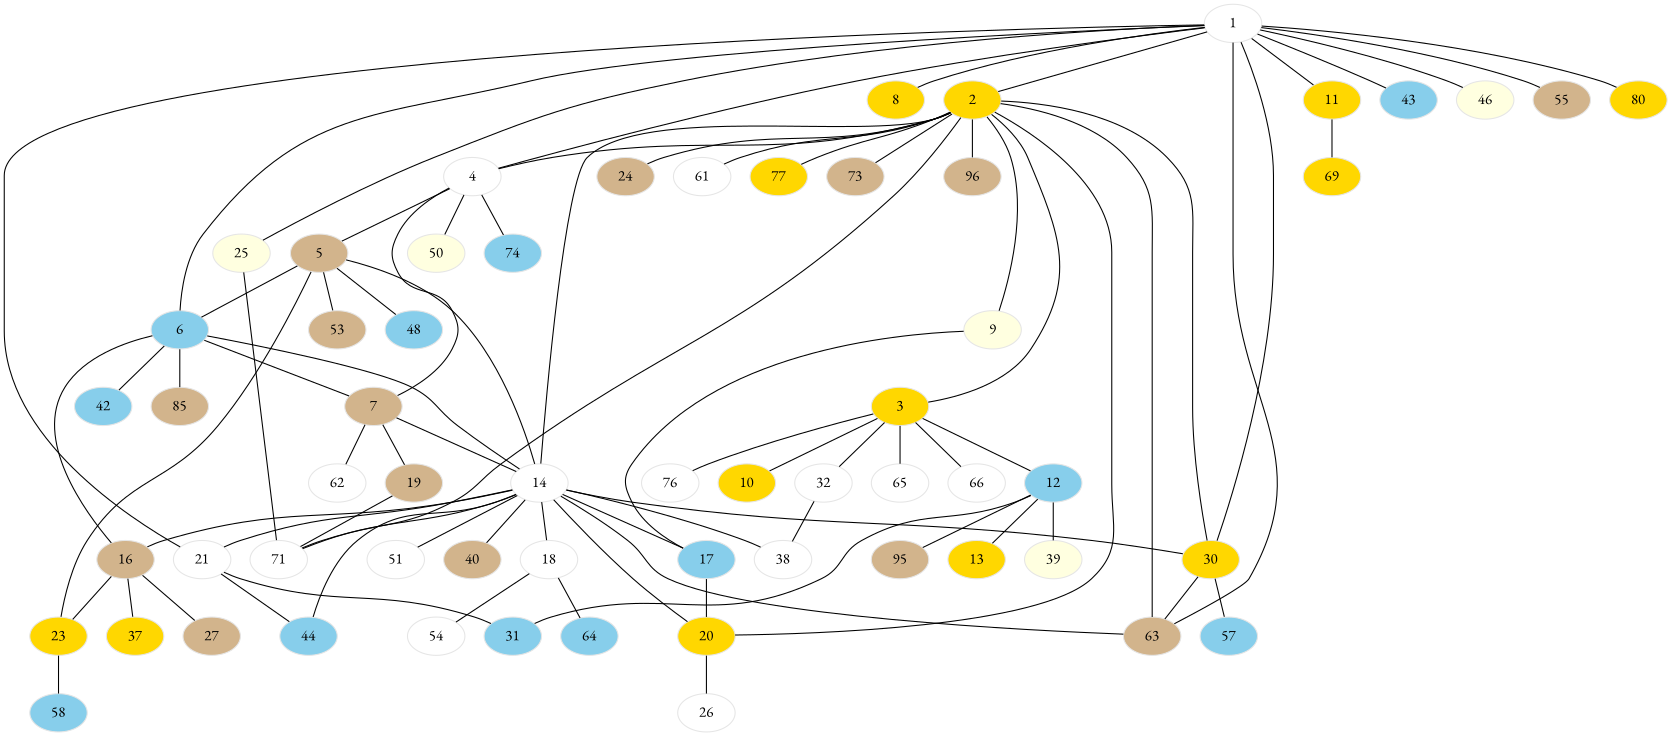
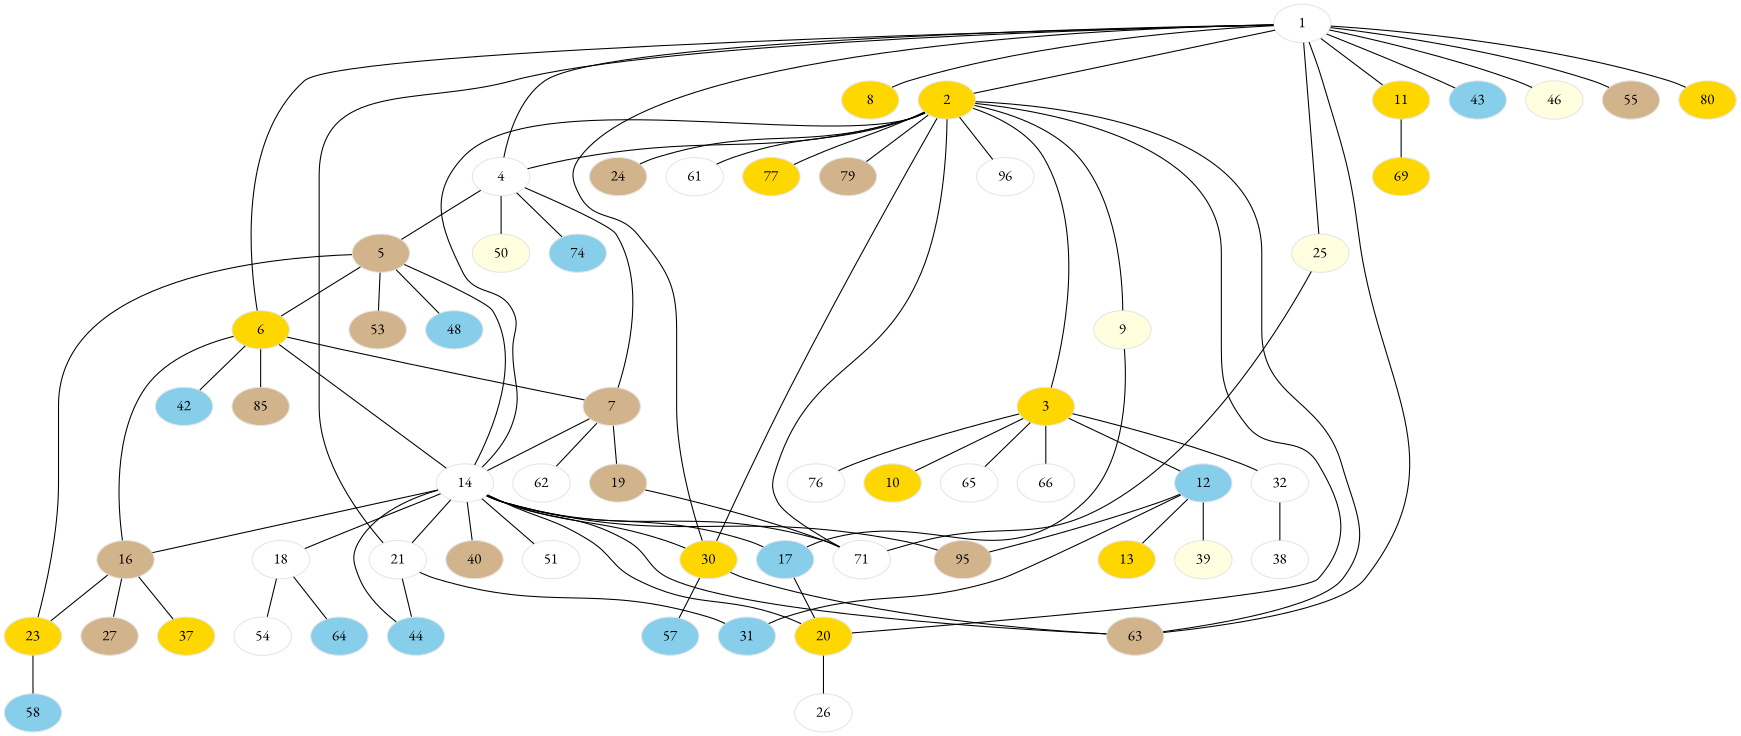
  graph {
    fontname="EB Garamond"
    node [color=gray90 fillcolor=white fontname="EB Garamond" style=filled]
    edge [fontname="EB Garamond"]
    2 [fillcolor=gold]
    1
    4
-   6 [fillcolor=skyblue super="+15+28"]
+   6 [fillcolor=gold super="+15+28"]
    8 [fillcolor=gold]
    11 [fillcolor=gold super="+35"]
    21 [super="+78"]
    25 [fillcolor=lightyellow super="+60"]
    30 [fillcolor=gold super="+34+94"]
    43 [fillcolor=skyblue]
    46 [fillcolor=lightyellow]
    55 [fillcolor=tan]
    63 [fillcolor=tan super="+75+68"]
    80 [fillcolor=gold]
    3 [fillcolor=gold]
    9 [fillcolor=lightyellow]
    14 [super="+41+56+47+99+88+36+33+22"]
    20 [fillcolor=gold super="+29"]
    24 [fillcolor=tan]
    61
    71 [super="+84"]
    77 [fillcolor=gold]
-   79 [fillcolor=tan label=73]
-   96 [fillcolor=tan]
+   79 [fillcolor=tan]
+   96
    5 [fillcolor=tan]
    7 [fillcolor=tan]
    50 [fillcolor=lightyellow]
    74 [fillcolor=skyblue]
    23 [fillcolor=gold]
    48 [fillcolor=skyblue]
    53 [fillcolor=tan]
    16 [fillcolor=tan]
    42 [fillcolor=skyblue super="+59"]
    85 [fillcolor=tan]
    69 [fillcolor=gold]
    31 [fillcolor=skyblue super="+81"]
    44 [fillcolor=skyblue]
    57 [fillcolor=skyblue]
    10 [fillcolor=gold]
    12 [fillcolor=skyblue super="+49"]
    32
    n42 [label=65 super="+89"]
    66
    76 [super="+98"]
    17 [fillcolor=skyblue]
    18 [super="+65+52"]
    38
    40 [fillcolor=tan]
    51 [super="+83"]
    26
    13 [fillcolor=gold super="+73"]
    39 [fillcolor=lightyellow]
    95 [fillcolor=tan]
    19 [fillcolor=tan]
    62
    58 [fillcolor=skyblue]
    27 [fillcolor=tan]
    37 [fillcolor=gold]
    54
    64 [fillcolor=skyblue]
    2 -- 4
    2 -- 30
    2 -- 63
    2 -- 3
    2 -- 9
    2 -- 14
    2 -- 20
    2 -- 24
    2 -- 61
    2 -- 71
    2 -- 77
    2 -- 79
    2 -- 96
    1 -- 2
    1 -- 4
    1 -- 6
    1 -- 8
    1 -- 11
    1 -- 21
    1 -- 25
    1 -- 30
    1 -- 43
    1 -- 46
    1 -- 55
    1 -- 63
    1 -- 80
    4 -- 5
    4 -- 7
    4 -- 50
    4 -- 74
    6 -- 14 [weight=3]
    6 -- 7
    6 -- 16
    6 -- 42
    6 -- 85
    11 -- 69
    21 -- 31
    21 -- 44
    25 -- 71
    30 -- 63
    30 -- 57
    3 -- 10
    3 -- 12
    3 -- 32
    3 -- n42
    3 -- 66
    3 -- 76
    9 -- 17
    14 -- 21
    14 -- 30 [weight=2]
    14 -- 63
    14 -- 20
    14 -- 71
    14 -- 16
    14 -- 44
    14 -- 17
    14 -- 18
-   14 -- 38
+   14 -- 95
    14 -- 40
    14 -- 51
    20 -- 26
    5 -- 6
    5 -- 14
    5 -- 23
    5 -- 48
    5 -- 53
    7 -- 14
    7 -- 19
    7 -- 62
    23 -- 58
    16 -- 23
    16 -- 27
    16 -- 37
    12 -- 31
    12 -- 13
    12 -- 39
    12 -- 95
    32 -- 38
    17 -- 20
    18 -- 54
    18 -- 64
    19 -- 71
  }
